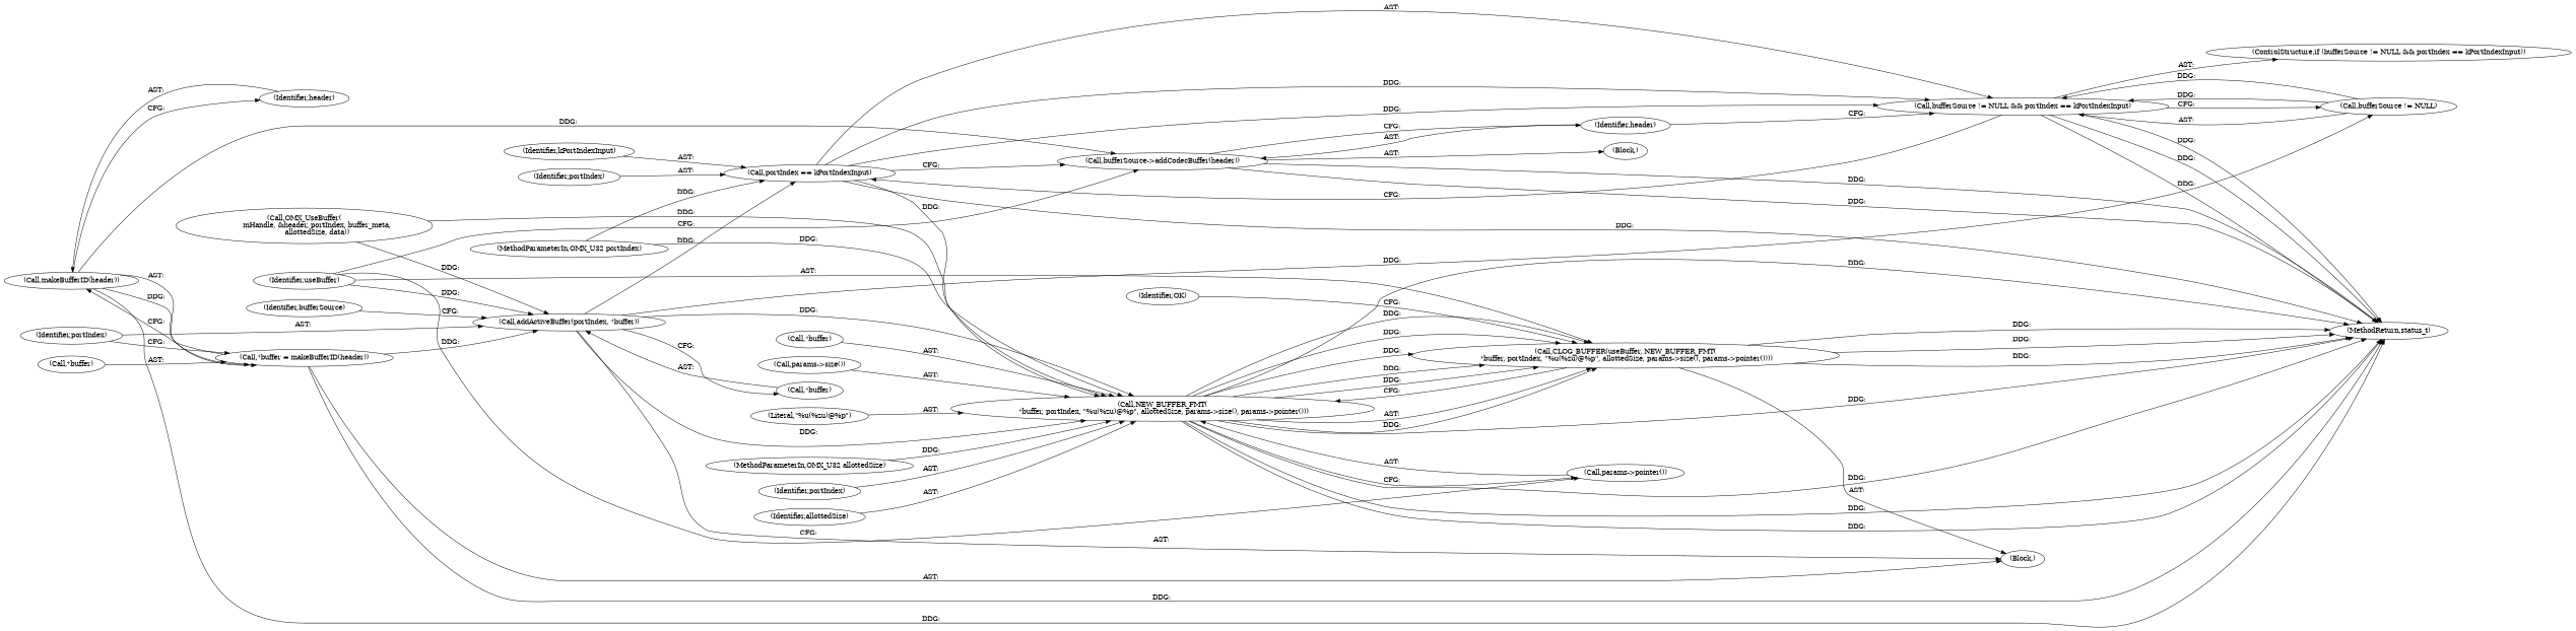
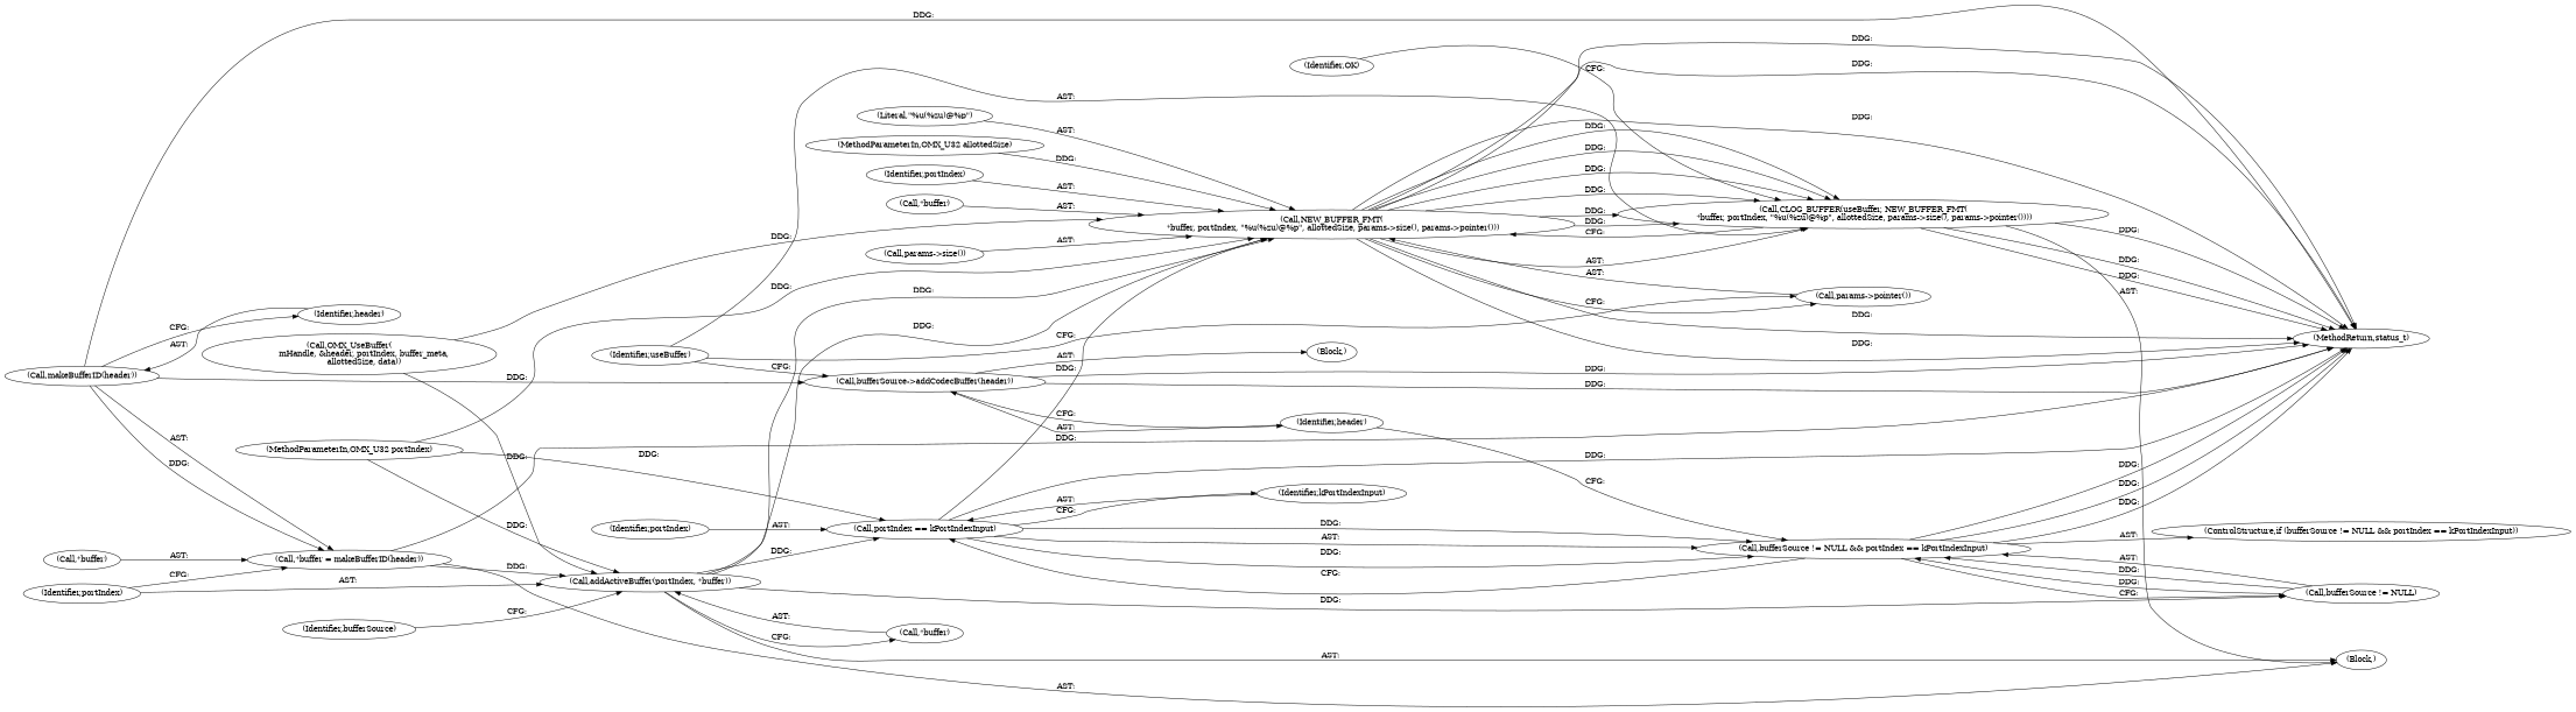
  digraph {
    rankdir=LR
    n1 [label="(Call,makeBufferID(header))"]
    n2 [label="(Call,*buffer = makeBufferID(header))"]
    n3 [label="(Call,bufferSource->addCodecBuffer(header))"]
    n4 [label="(MethodReturn,status_t)"]
    n5 [label="(Identifier,header)"]
    n6 [label="(Call,addActiveBuffer(portIndex, *buffer))"]
    n7 [label="(Block,)"]
    n8 [label="(Identifier,header)"]
    n9 [label="(Block,)"]
    n10 [label="(Call,portIndex == kPortIndexInput)"]
    n11 [label="(Call,NEW_BUFFER_FMT(\n *buffer, portIndex, \"%u(%zu)@%p\", allottedSize, params->size(), params->pointer()))"]
    n12 [label="(Call,*buffer)"]
    n13 [label="(Call,bufferSource != NULL)"]
    n14 [label="(Call,bufferSource != NULL && portIndex == kPortIndexInput)"]
    n15 [label="(Identifier,kPortIndexInput)"]
    n16 [label="(Call,CLOG_BUFFER(useBuffer, NEW_BUFFER_FMT(\n *buffer, portIndex, \"%u(%zu)@%p\", allottedSize, params->size(), params->pointer())))"]
    n17 [label="(Call,params->pointer())"]
    n18 [label="(ControlStructure,if (bufferSource != NULL && portIndex == kPortIndexInput))"]
    n19 [label="(Call,params->size())"]
    n20 [label="(Identifier,useBuffer)"]
    n21 [label="(Literal,\"%u(%zu)@%p\")"]
    n22 [label="(Identifier,OK)"]
    n23 [label="(Identifier,portIndex)"]
    n24 [label="(MethodParameterIn,OMX_U32 allottedSize)"]
    n25 [label="(Call,*buffer)"]
    n26 [label="(Call,OMX_UseBuffer(\n            mHandle, &header, portIndex, buffer_meta,\n            allottedSize, data))"]
    n27 [label="(Identifier,portIndex)"]
    n28 [label="(Identifier,portIndex)"]
-   n29 [label="(Identifier,allottedSize)"]
    n30 [label="(Identifier,bufferSource)"]
    n31 [label="(MethodParameterIn,OMX_U32 portIndex)"]
    n32 [label="(Call,*buffer)"]
    n1 -> n2 [label="AST: "]
    n1 -> n2 [label="DDG: "]
    n1 -> n3 [label="DDG: "]
    n1 -> n4 [label="DDG: "]
    n1 -> n5 [label="CFG: "]
-   n2 -> n1 [label="CFG: "]
    n2 -> n4 [label="DDG: "]
    n2 -> n6 [label="DDG: "]
    n2 -> n7 [label="AST: "]
    n3 -> n4 [label="DDG: "]
    n3 -> n4 [label="DDG: "]
    n3 -> n8 [label="CFG: "]
    n3 -> n9 [label="AST: "]
    n5 -> n1 [label="AST: "]
    n6 -> n7 [label="AST: "]
    n6 -> n10 [label="DDG: "]
    n6 -> n11 [label="DDG: "]
    n6 -> n11 [label="DDG: "]
    n6 -> n12 [label="CFG: "]
    n6 -> n13 [label="DDG: "]
    n8 -> n3 [label="AST: "]
    n8 -> n14 [label="CFG: "]
    n10 -> n4 [label="DDG: "]
    n10 -> n11 [label="DDG: "]
    n10 -> n14 [label="AST: "]
    n10 -> n14 [label="DDG: "]
    n10 -> n14 [label="DDG: "]
-   n10 -> n3 [label="CFG: "]
+   n10 -> n15 [label="CFG: "]
    n11 -> n4 [label="DDG: "]
    n11 -> n4 [label="DDG: "]
    n11 -> n4 [label="DDG: "]
    n11 -> n4 [label="DDG: "]
    n11 -> n4 [label="DDG: "]
    n11 -> n16 [label="AST: "]
    n11 -> n16 [label="DDG: "]
    n11 -> n16 [label="DDG: "]
    n11 -> n16 [label="DDG: "]
    n11 -> n16 [label="DDG: "]
    n11 -> n16 [label="DDG: "]
    n11 -> n16 [label="DDG: "]
    n11 -> n17 [label="CFG: "]
    n12 -> n6 [label="AST: "]
    n13 -> n14 [label="AST: "]
    n13 -> n14 [label="DDG: "]
    n13 -> n14 [label="DDG: "]
    n14 -> n4 [label="DDG: "]
    n14 -> n4 [label="DDG: "]
    n14 -> n4 [label="DDG: "]
    n14 -> n10 [label="CFG: "]
    n14 -> n13 [label="CFG: "]
    n14 -> n18 [label="AST: "]
    n15 -> n10 [label="AST: "]
    n16 -> n4 [label="DDG: "]
    n16 -> n4 [label="DDG: "]
    n16 -> n4 [label="DDG: "]
    n16 -> n7 [label="AST: "]
    n16 -> n11 [label="CFG: "]
    n17 -> n11 [label="AST: "]
    n19 -> n11 [label="AST: "]
    n20 -> n3 [label="CFG: "]
    n20 -> n16 [label="AST: "]
    n20 -> n17 [label="CFG: "]
    n21 -> n11 [label="AST: "]
    n22 -> n16 [label="CFG: "]
    n23 -> n2 [label="CFG: "]
    n23 -> n6 [label="AST: "]
    n24 -> n11 [label="DDG: "]
    n25 -> n2 [label="AST: "]
    n26 -> n6 [label="DDG: "]
    n26 -> n11 [label="DDG: "]
    n27 -> n10 [label="AST: "]
    n28 -> n11 [label="AST: "]
-   n29 -> n11 [label="AST: "]
    n30 -> n6 [label="CFG: "]
-   n20 -> n6 [label="DDG: "]
+   n31 -> n6 [label="DDG: "]
    n31 -> n10 [label="DDG: "]
    n31 -> n11 [label="DDG: "]
    n32 -> n11 [label="AST: "]
  }
